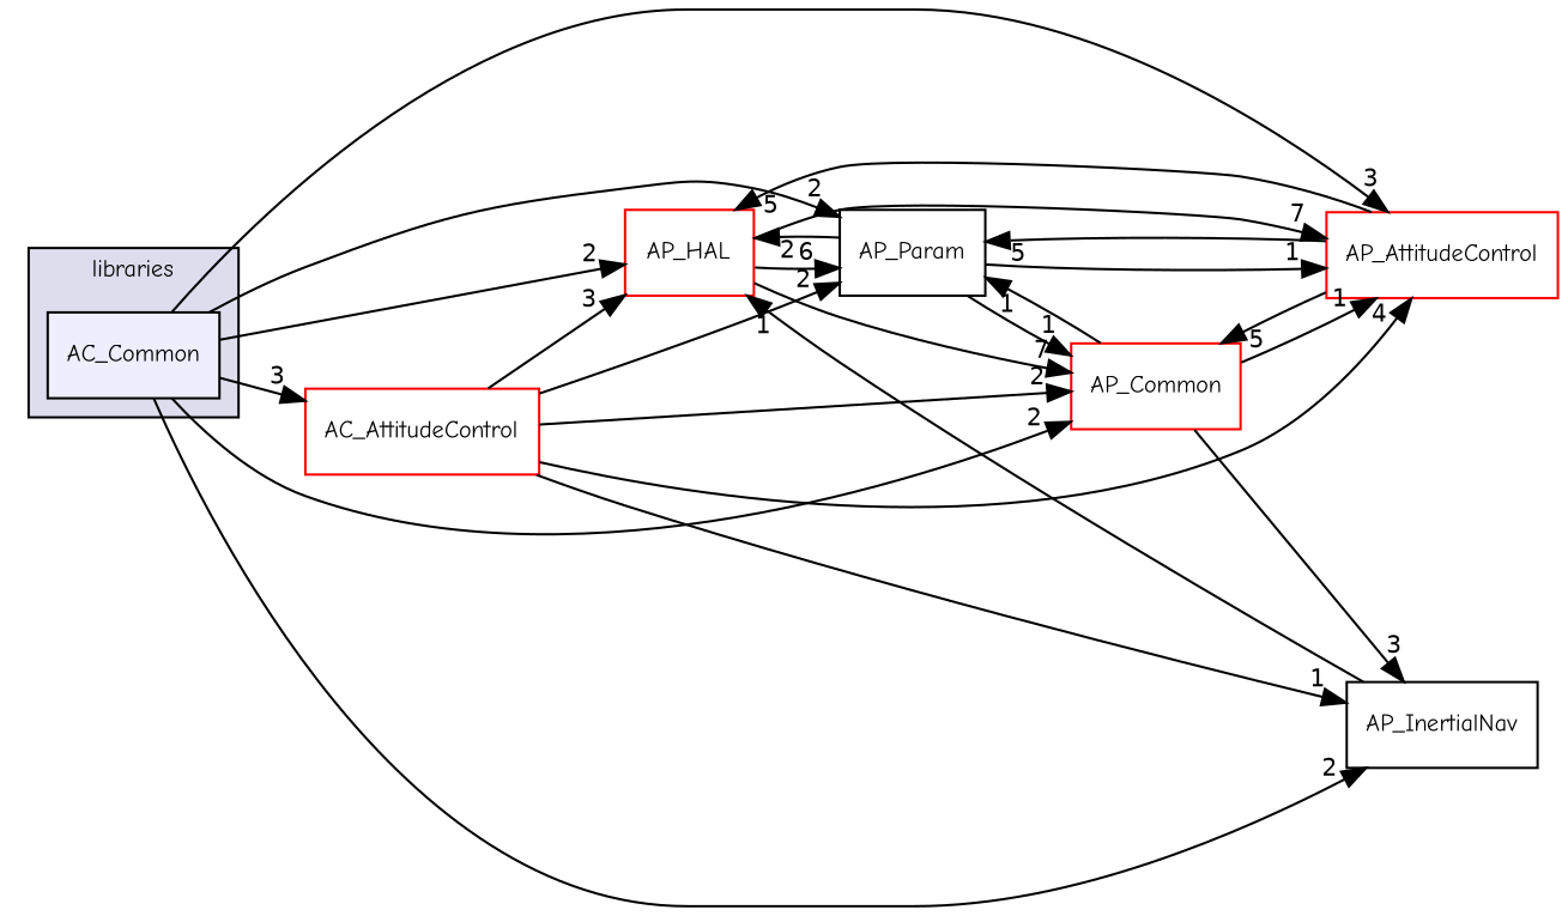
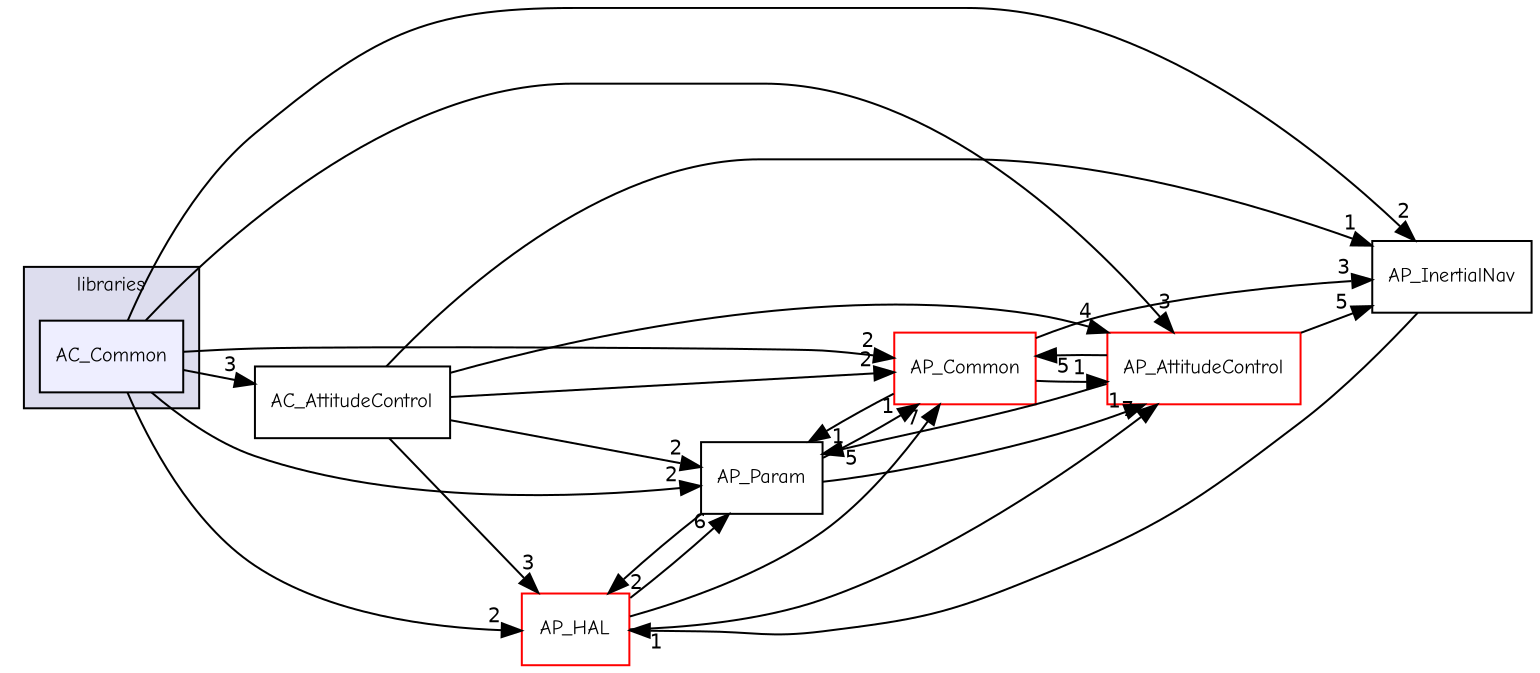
  digraph {
    compound=true
    fontname="Comic Neue"
    rankdir=LR
    node [fillcolor=white fontname="Comic Neue" fontsize=10 shape=box style=filled]
    edge [fontname="Comic Neue" headlabel=2 labeldistance=1.5 labelfontname=Helvetica labelfontsize=10]
    n1 [fillcolor="#eeeeff" label=AC_Common pencolor=black]
    n2 [color=red label=AP_HAL]
    n3 [label=AP_InertialNav fillcolor="" style=""]
    n4 [color=black label=AP_Param]
-   n5 [label=AC_AttitudeControl color=red fillcolor="" style=""]
+   n5 [label=AC_AttitudeControl fillcolor="" style=""]
    n6 [color=red label=AP_AttitudeControl]
    n7 [color=red label=AP_Common]
    subgraph cluster_1 {
      bgcolor="#ddddee"
      fontsize=10
      label=libraries
      pencolor=black
      n1
    }
    n1 -> n2
    n1 -> n3
    n1 -> n4
    n1 -> n5 [headlabel=3]
    n1 -> n6 [headlabel=3]
    n1 -> n7
    n2 -> n4 [headlabel=6]
    n2 -> n6 [headlabel=7]
    n2 -> n7 [headlabel=7]
    n3 -> n2 [headlabel=1]
    n4 -> n2
    n4 -> n6 [headlabel=1]
    n4 -> n7 [headlabel=1]
    n5 -> n2 [headlabel=3]
    n5 -> n3 [headlabel=1]
    n5 -> n4
    n5 -> n6 [headlabel=4]
    n5 -> n7
-   n6 -> n2 [headlabel=5]
+   n6 -> n3 [headlabel=5]
    n6 -> n4 [headlabel=5]
    n6 -> n7 [headlabel=5]
    n7 -> n3 [headlabel=3]
    n7 -> n4 [headlabel=1]
    n7 -> n6 [headlabel=1]
  }
